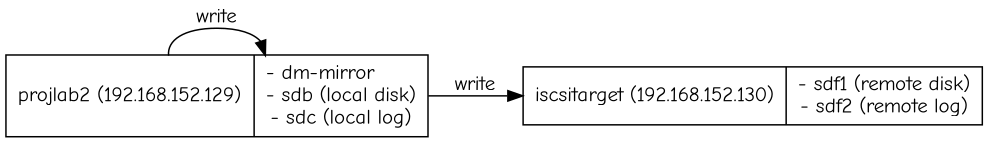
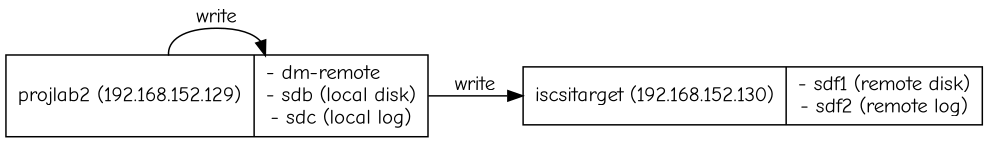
  digraph {
    rankdir=LR
    fontname="Comic Neue"
    node [shape=record fontname="Comic Neue"]
    edge [fontname="Comic Neue"]
-   n1 [label="{projlab2 (192.168.152.129)\l|- dm-mirror\l- sdb (local disk)\l- sdc (local log)}"]
+   n1 [label="{projlab2 (192.168.152.129)\l|- dm-remote\l- sdb (local disk)\l- sdc (local log)}"]
    n2 [label="{iscsitarget (192.168.152.130)\l|- sdf1 (remote disk)\l- sdf2 (remote log)}"]
    n1 -> n1 [label=write]
    n1 -> n2 [label=write]
  }
